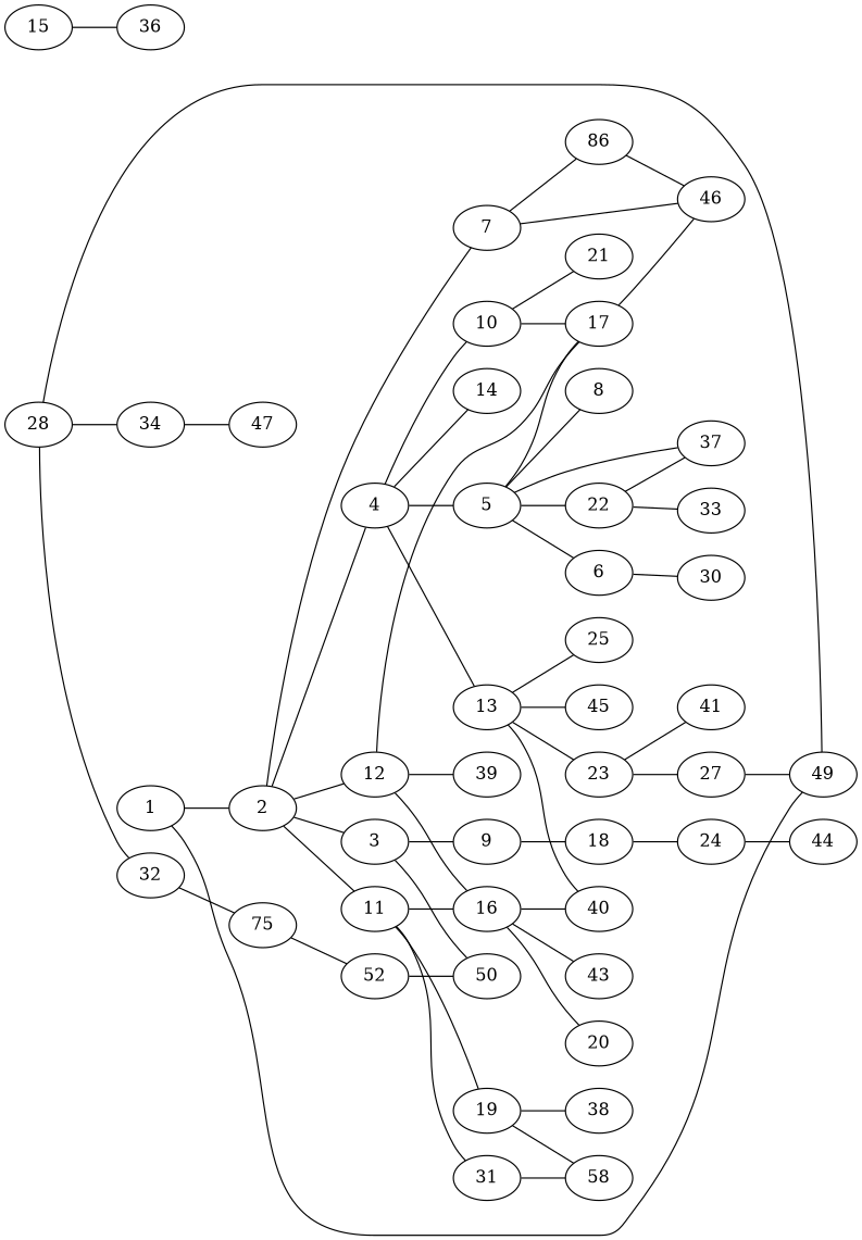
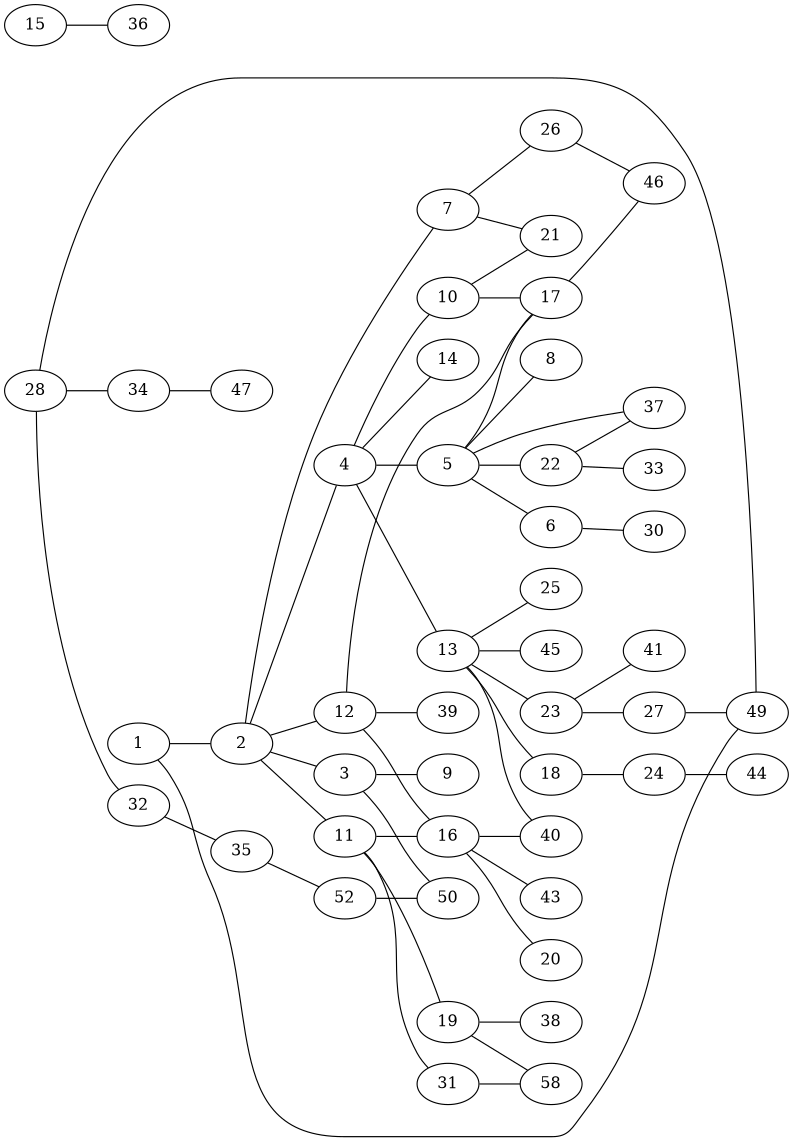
  graph {
    rankdir=LR
    1
    2
    49
    3
    4
    7
    11
    12
    9
    50
    5
    10
    13
    14
    21
-   26 [label=86]
+   26
    16
    19
    31
    17
    39
    6
    8
    22
    37
    18
    23
    25
    40
    45
    46
    20
    43
    38
    n35 [label=58]
    30
    33
    24
    27
    41
    15
    36
    44
    28
    32
    34
-   35 [label=75]
+   35
    47
    n49 [label=52]
    1 -- 2
    1 -- 49
    2 -- 3
    2 -- 4
    2 -- 7
    2 -- 11
    2 -- 12
    3 -- 9
    3 -- 50
    4 -- 5
    4 -- 10
    4 -- 13
    4 -- 14
-   7 -- 46
+   7 -- 21
    7 -- 26
    11 -- 16
    11 -- 19
    11 -- 31
    12 -- 16
    12 -- 17
    12 -- 39
    5 -- 17
    5 -- 6
    5 -- 8
    5 -- 22
    5 -- 37
    10 -- 21
    10 -- 17
-   9 -- 18
+   13 -- 18
    13 -- 23
    13 -- 25
    13 -- 40
    13 -- 45
    26 -- 46
    16 -- 40
    16 -- 20
    16 -- 43
    19 -- 38
    19 -- n35
    31 -- n35
    17 -- 46
    6 -- 30
    22 -- 37
    22 -- 33
    18 -- 24
    23 -- 27
    23 -- 41
    24 -- 44
    27 -- 49
    15 -- 36
    28 -- 49
    28 -- 32
    28 -- 34
    32 -- 35
    34 -- 47
    35 -- n49
    n49 -- 50
  }
